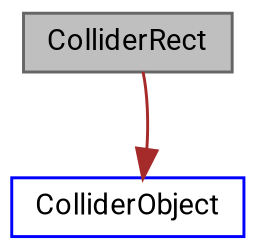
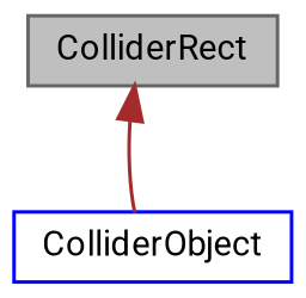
  digraph {
    fontname=Roboto
    node [fontname=Roboto fontsize=10 shape=record style=filled]
    n1 [color=gray40 fillcolor=grey75 fontcolor=black height=0.2 label=ColliderRect width=0.4]
    n2 [color=blue fillcolor=white height=0.2 label=ColliderObject width=0.4]
-   n2 -> n1 [color=brown dir=back fontname=Roboto fontsize=10 labelfontname=Helvetica labelfontsize=10 style=solid]
+   n1 -> n2 [color=brown dir=back fontname=Roboto fontsize=10 labelfontname=Helvetica labelfontsize=10 style=solid]
  }
